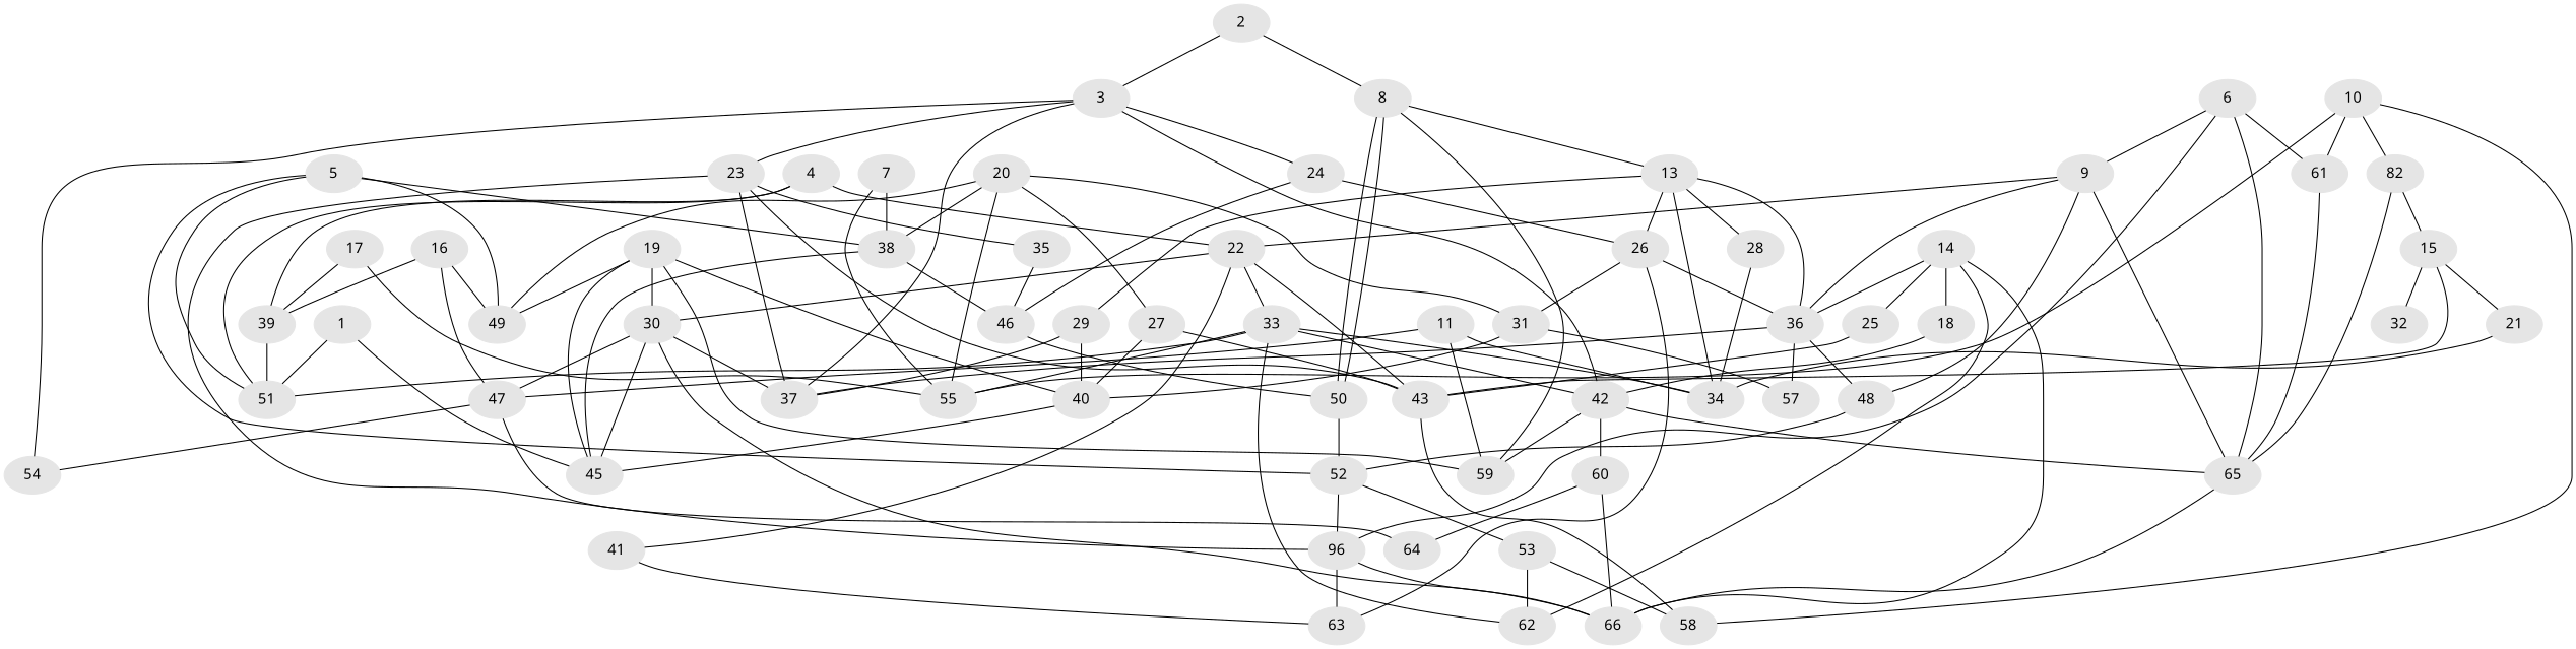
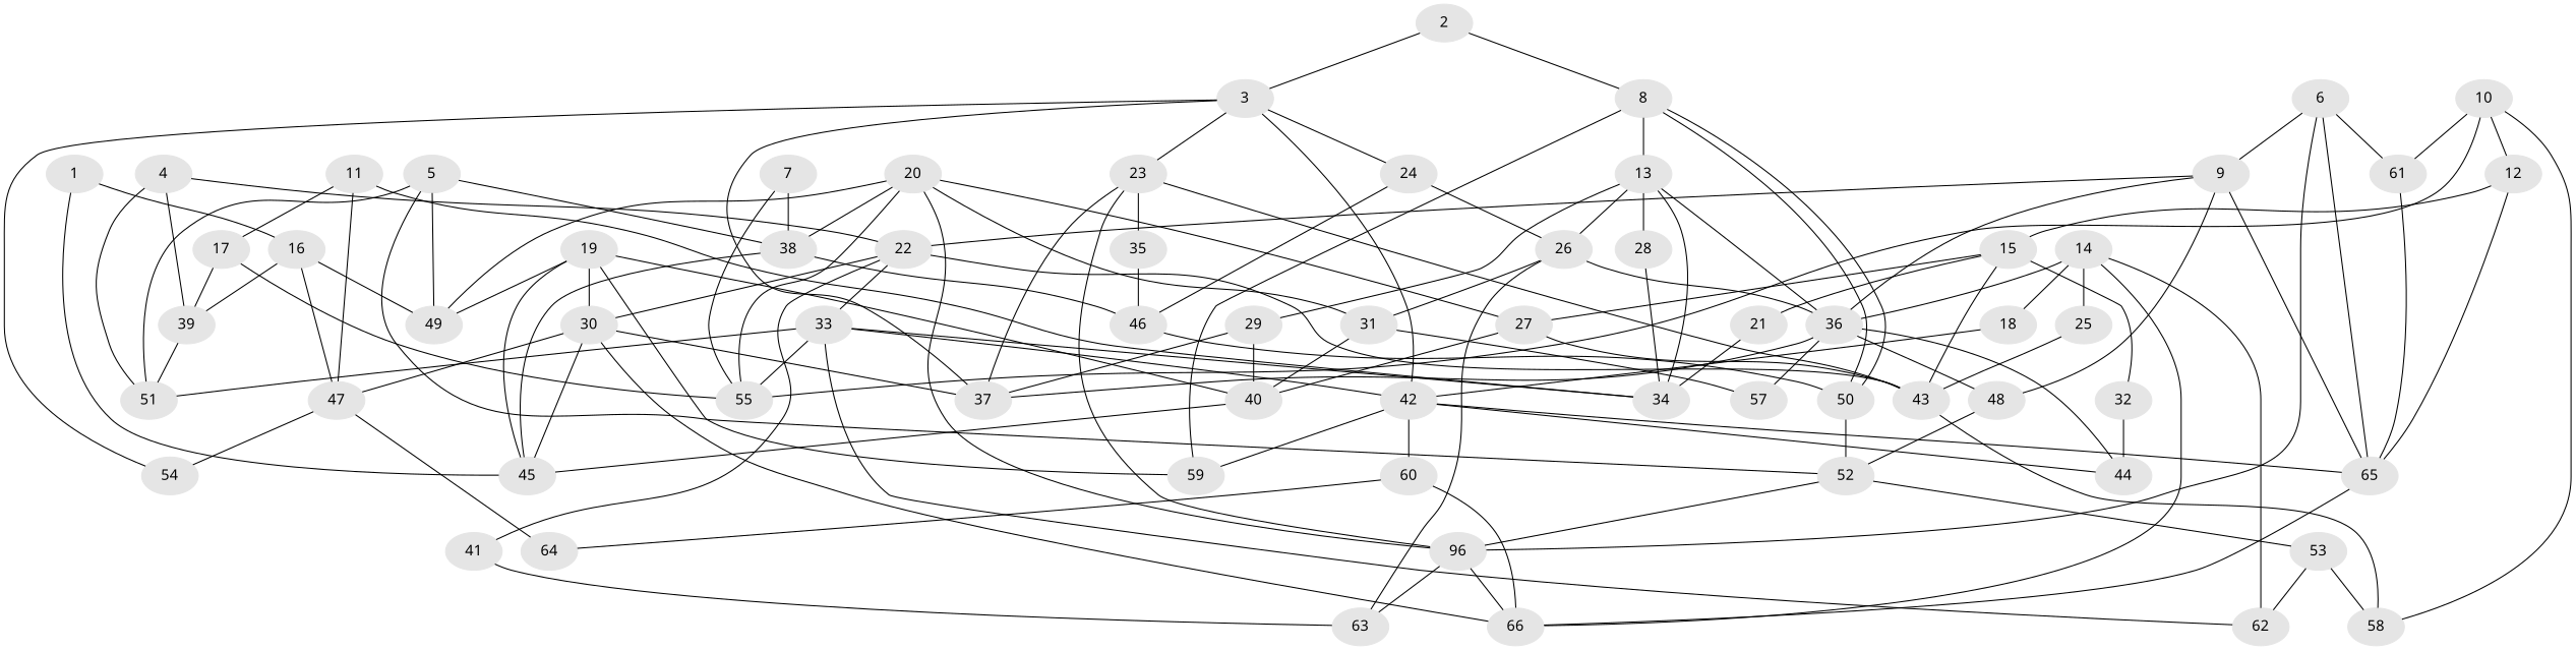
  graph {
    fontname="Noto Sans"
    node [color=gray90 fontname="Noto Sans" style=filled]
    edge [fontname="Noto Sans"]
    1
    45
    51
    2
    3
    8
    23
    24
    37
    42
    54
    13
    50
    59
    n15 [label=96]
    43
    35
    26
    46
    65
+   44
    60
    4
    22
    39
    30
    33
    41
    5
    38
    49
    52
    53
    6
    9
    61
    36
    48
    66
    63
    7
    55
    34
    28
    29
    57
    10
-   12 [label=82]
+   12
    58
    15
    11
    47
    64
    21
    27
    32
    31
    40
    14
    18
    25
    62
    16
    17
    19
    20
    1 -- 45
-   1 -- 51
+   1 -- 16
    2 -- 3
    2 -- 8
    3 -- 23
    3 -- 24
    3 -- 37
    3 -- 42
    3 -- 54
    8 -- 13
    8 -- 50
    8 -- 50
    8 -- 59
    23 -- 37
    23 -- n15
    23 -- 43
    23 -- 35
    24 -- 26
    24 -- 46
    42 -- 59
    42 -- 65
+   42 -- 44
    42 -- 60
    13 -- 26
    13 -- 36
    13 -- 34
    13 -- 28
    13 -- 29
    50 -- 52
    n15 -- 66
    n15 -- 63
    43 -- 58
    35 -- 46
    26 -- 36
    26 -- 63
    26 -- 31
    46 -- 50
    65 -- 66
    60 -- 66
    60 -- 64
    4 -- 51
    4 -- 22
    4 -- 39
    22 -- 43
    22 -- 30
    22 -- 33
    22 -- 41
    39 -- 51
    30 -- 45
    30 -- 37
    30 -- 66
    30 -- 47
    33 -- 51
    33 -- 42
    33 -- 55
    33 -- 34
    33 -- 62
    41 -- 63
    5 -- 51
    5 -- 38
    5 -- 49
    5 -- 52
    38 -- 45
    38 -- 46
    52 -- n15
    52 -- 53
    53 -- 58
    53 -- 62
    6 -- n15
    6 -- 65
    6 -- 9
    6 -- 61
    9 -- 65
    9 -- 22
    9 -- 36
    9 -- 48
    61 -- 65
    36 -- 37
+   36 -- 44
    36 -- 48
    36 -- 57
    48 -- 52
    7 -- 38
    7 -- 55
    28 -- 34
    29 -- 37
    29 -- 40
    10 -- 61
    10 -- 55
    10 -- 12
    10 -- 58
    12 -- 65
    12 -- 15
    15 -- 43
    15 -- 21
+   15 -- 27
    15 -- 32
-   11 -- 59
+   11 -- 17
    11 -- 34
    11 -- 47
    47 -- 54
    47 -- 64
    21 -- 34
    27 -- 43
    27 -- 40
+   32 -- 44
    31 -- 57
    31 -- 40
    40 -- 45
    14 -- 36
    14 -- 66
    14 -- 18
    14 -- 25
    14 -- 62
    18 -- 42
    25 -- 43
    16 -- 39
    16 -- 49
    16 -- 47
    17 -- 39
    17 -- 55
    19 -- 45
    19 -- 59
    19 -- 30
    19 -- 49
    19 -- 40
+   20 -- n15
    20 -- 38
    20 -- 49
    20 -- 55
    20 -- 27
    20 -- 31
  }
